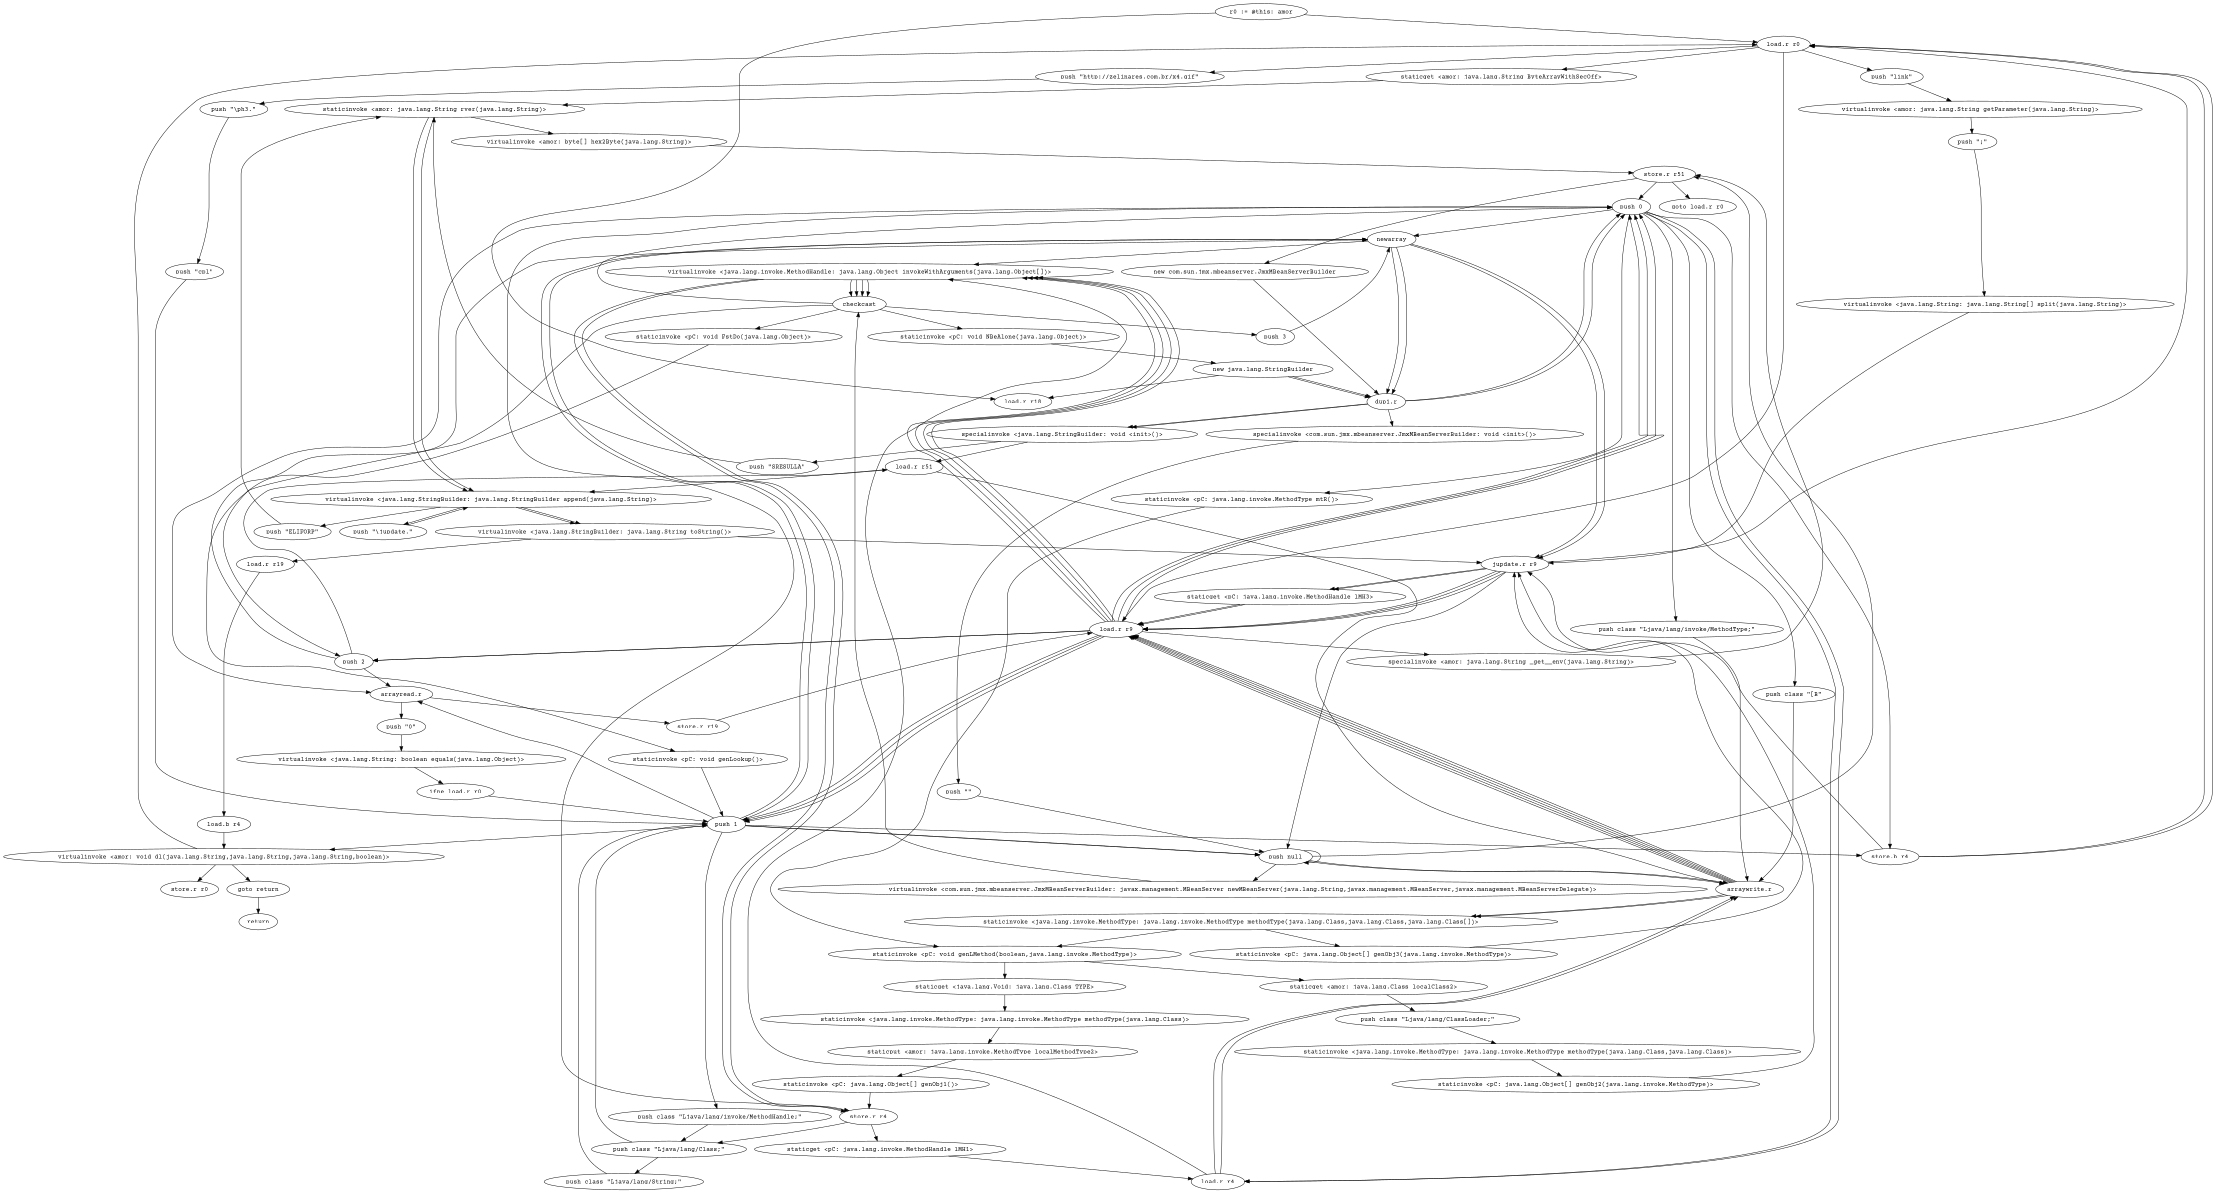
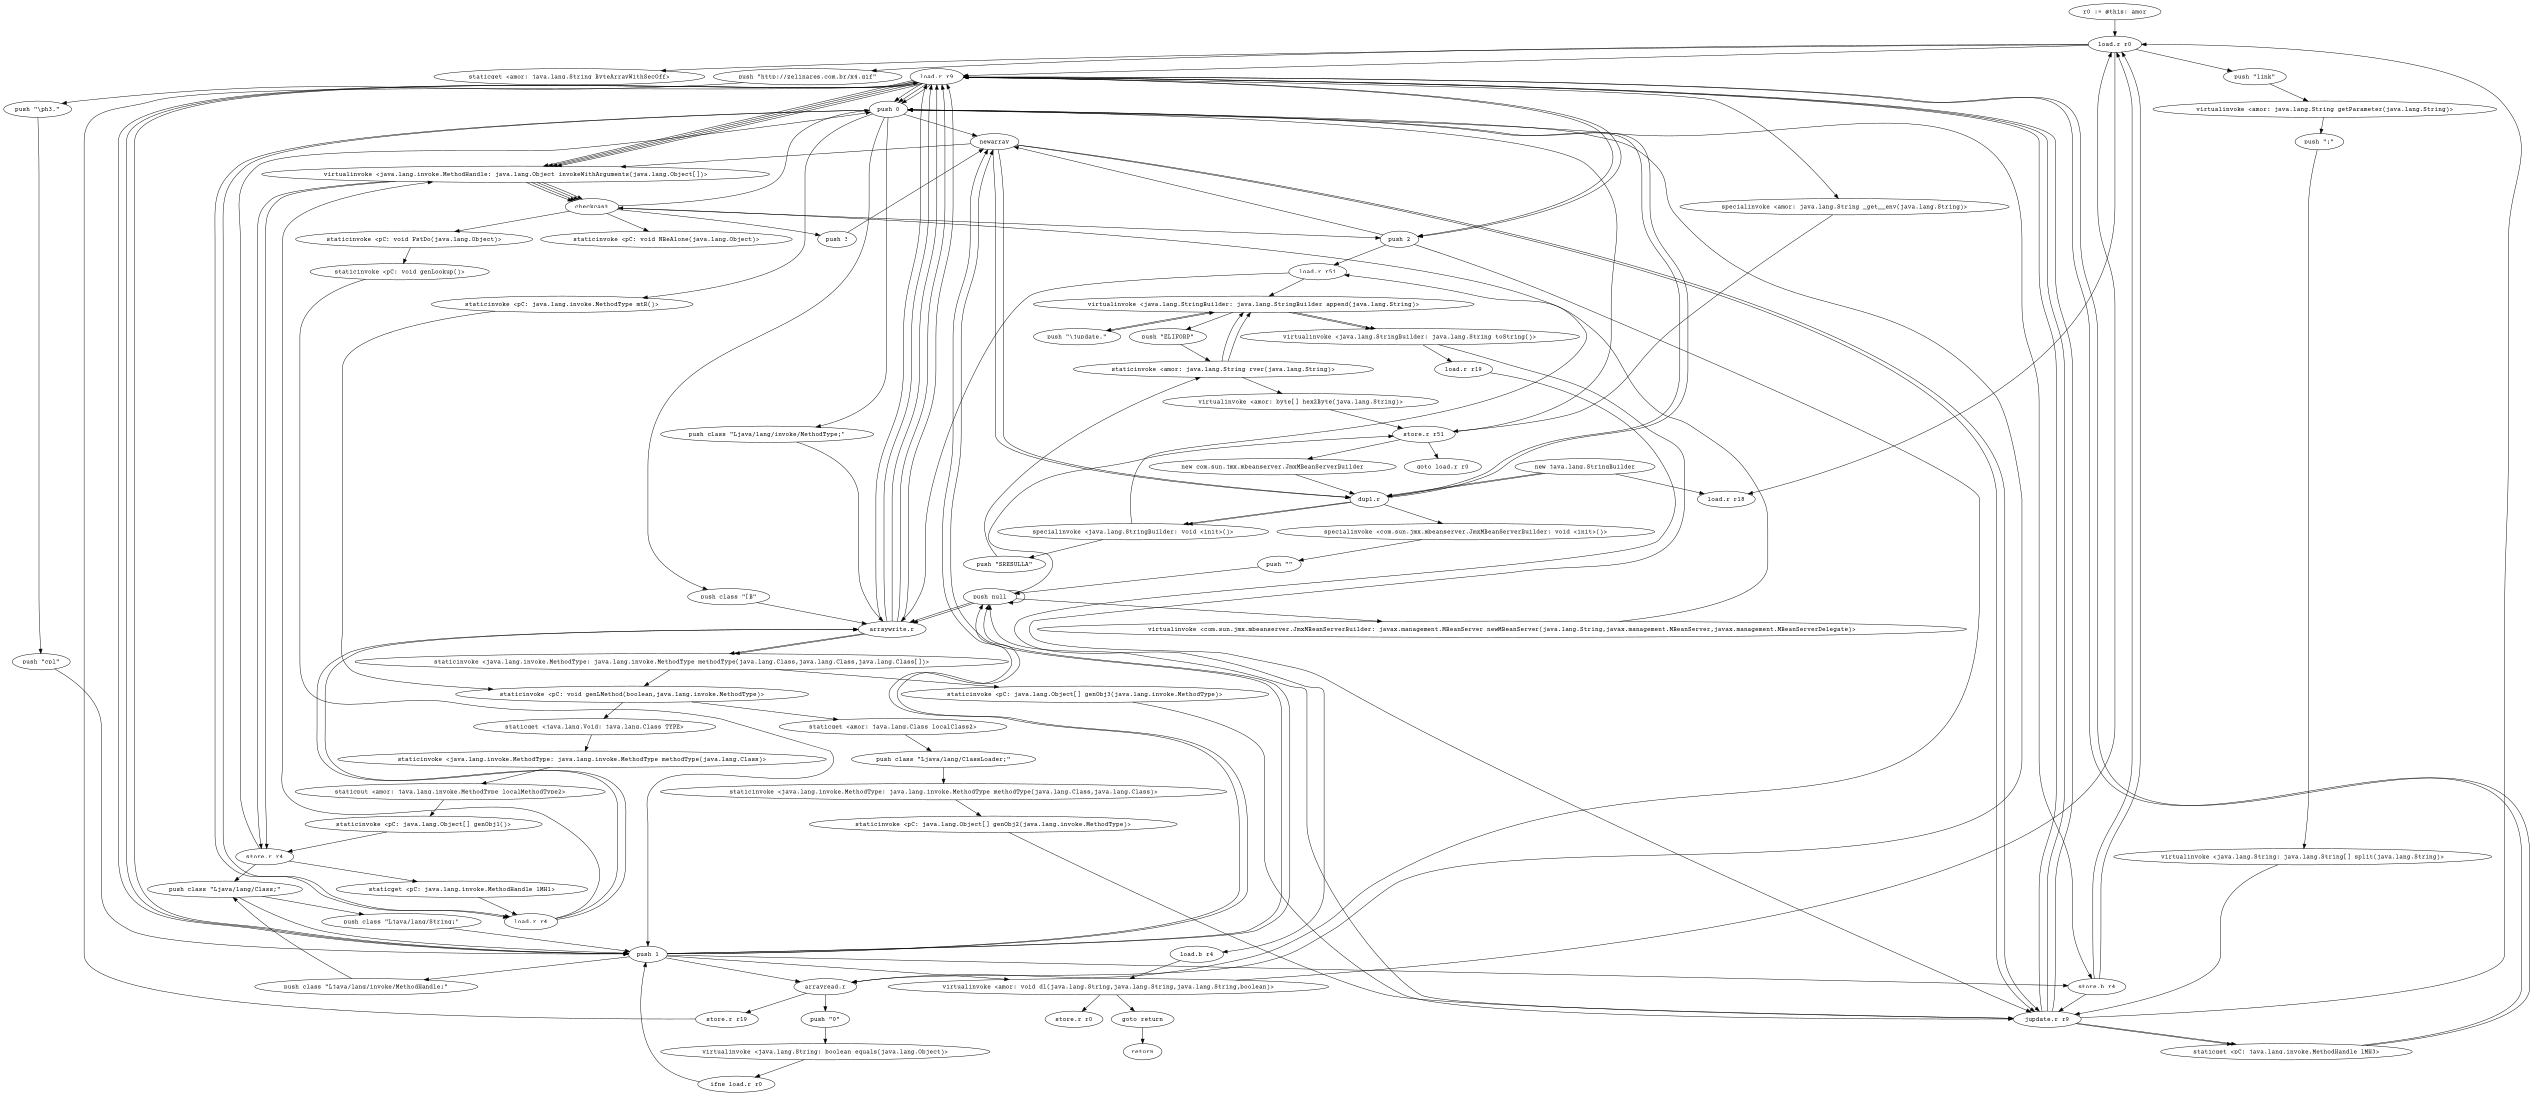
  digraph {
    fontname="Courier Prime"
    node [fontname="Courier Prime"]
    edge [fontname="Courier Prime"]
    "r0 := @this: amor"
    "load.r r0"
    "staticget <amor: java.lang.String ByteArrayWithSecOff>"
    "load.r r9"
    "push \"link\""
    "load.r r18"
    "push \"http://zelinares.com.br/x4.gif\""
    "staticinvoke <amor: java.lang.String rver(java.lang.String)>"
    "push 0"
    "push 2"
    "push 1"
    "virtualinvoke <java.lang.invoke.MethodHandle: java.lang.Object invokeWithArguments(java.lang.Object[])>"
    "specialinvoke <amor: java.lang.String _get__env(java.lang.String)>"
    "virtualinvoke <amor: java.lang.String getParameter(java.lang.String)>"
    "push \"\\ph3.\""
    "virtualinvoke <amor: byte[] hex2Byte(java.lang.String)>"
    "virtualinvoke <java.lang.StringBuilder: java.lang.StringBuilder append(java.lang.String)>"
    "store.r r51"
    "push \"ELIFORP\""
    "virtualinvoke <java.lang.StringBuilder: java.lang.String toString()>"
    "push \"\\jupdate.\""
    "new com.sun.jmx.mbeanserver.JmxMBeanServerBuilder"
    "goto load.r r0"
    "dup1.r"
    newarray
    "store.b r4"
    "arrayread.r"
    "push class \"Ljava/lang/invoke/MethodType;\""
    "load.r r4"
    "staticinvoke <pC: java.lang.invoke.MethodType mtR()>"
    "push class \"[B\""
    "specialinvoke <com.sun.jmx.mbeanserver.JmxMBeanServerBuilder: void <init>()>"
    "specialinvoke <java.lang.StringBuilder: void <init>()>"
    "push \"\""
    "load.r r51"
    "push \"SRESULLA\""
    "push null"
    "virtualinvoke <com.sun.jmx.mbeanserver.JmxMBeanServerBuilder: javax.management.MBeanServer newMBeanServer(java.lang.String,javax.management.MBeanServer,javax.management.MBeanServerDelegate)>"
    "arraywrite.r"
    checkcast
    "staticinvoke <java.lang.invoke.MethodType: java.lang.invoke.MethodType methodType(java.lang.Class,java.lang.Class,java.lang.Class[])>"
    "staticinvoke <pC: void FstDo(java.lang.Object)>"
    "push 3"
    "staticinvoke <pC: void NBeAlone(java.lang.Object)>"
    "staticinvoke <pC: void genLookup()>"
    "new java.lang.StringBuilder"
    "push class \"Ljava/lang/invoke/MethodHandle;\""
    "virtualinvoke <amor: void dl(java.lang.String,java.lang.String,java.lang.String,boolean)>"
    "push class \"Ljava/lang/Class;\""
    n50 [label="jupdate.r r9"]
    "store.r r19"
    "push \"0\""
    "goto return"
    "store.r r0"
    "push class \"Ljava/lang/String;\""
    "store.r r4"
    "staticget <pC: java.lang.invoke.MethodHandle lMH3>"
    "staticinvoke <pC: void genLMethod(boolean,java.lang.invoke.MethodType)>"
    "staticinvoke <pC: java.lang.Object[] genObj3(java.lang.invoke.MethodType)>"
    "staticget <java.lang.Void: java.lang.Class TYPE>"
    "staticget <amor: java.lang.Class localClass2>"
    "staticinvoke <java.lang.invoke.MethodType: java.lang.invoke.MethodType methodType(java.lang.Class)>"
    "push class \"Ljava/lang/ClassLoader;\""
    "staticput <amor: java.lang.invoke.MethodType localMethodType2>"
    "staticinvoke <pC: java.lang.Object[] genObj1()>"
    "staticget <pC: java.lang.invoke.MethodHandle lMH1>"
    "staticinvoke <java.lang.invoke.MethodType: java.lang.invoke.MethodType methodType(java.lang.Class,java.lang.Class)>"
    "staticinvoke <pC: java.lang.Object[] genObj2(java.lang.invoke.MethodType)>"
    "load.r r19"
    "load.b r4"
    "push \";\""
    "virtualinvoke <java.lang.String: java.lang.String[] split(java.lang.String)>"
    "virtualinvoke <java.lang.String: boolean equals(java.lang.Object)>"
    "ifne load.r r0"
    return
    "push \"cpl\""
    "r0 := @this: amor" -> "load.r r0"
    "load.r r0" -> "staticget <amor: java.lang.String ByteArrayWithSecOff>"
    "load.r r0" -> "load.r r9"
    "load.r r0" -> "push \"link\""
-   "r0 := @this: amor" -> "load.r r18"
+   "load.r r0" -> "load.r r18"
    "load.r r0" -> "push \"http://zelinares.com.br/x4.gif\""
-   "staticget <amor: java.lang.String ByteArrayWithSecOff>" -> "staticinvoke <amor: java.lang.String rver(java.lang.String)>"
    "load.r r9" -> "push 0"
    "load.r r9" -> "push 0"
    "load.r r9" -> "push 0"
    "load.r r9" -> "push 2"
    "load.r r9" -> "push 2"
    "load.r r9" -> "push 1"
    "load.r r9" -> "push 1"
    "load.r r9" -> "push 1"
    "load.r r9" -> "virtualinvoke <java.lang.invoke.MethodHandle: java.lang.Object invokeWithArguments(java.lang.Object[])>"
    "load.r r9" -> "virtualinvoke <java.lang.invoke.MethodHandle: java.lang.Object invokeWithArguments(java.lang.Object[])>"
    "load.r r9" -> "virtualinvoke <java.lang.invoke.MethodHandle: java.lang.Object invokeWithArguments(java.lang.Object[])>"
    "load.r r9" -> "virtualinvoke <java.lang.invoke.MethodHandle: java.lang.Object invokeWithArguments(java.lang.Object[])>"
    "load.r r9" -> "specialinvoke <amor: java.lang.String _get__env(java.lang.String)>"
    "push \"link\"" -> "virtualinvoke <amor: java.lang.String getParameter(java.lang.String)>"
    "push \"http://zelinares.com.br/x4.gif\"" -> "push \"\\ph3.\""
    "staticinvoke <amor: java.lang.String rver(java.lang.String)>" -> "virtualinvoke <amor: byte[] hex2Byte(java.lang.String)>"
    "staticinvoke <amor: java.lang.String rver(java.lang.String)>" -> "virtualinvoke <java.lang.StringBuilder: java.lang.StringBuilder append(java.lang.String)>"
    "staticinvoke <amor: java.lang.String rver(java.lang.String)>" -> "virtualinvoke <java.lang.StringBuilder: java.lang.StringBuilder append(java.lang.String)>"
    "push 0" -> newarray
    "push 0" -> "store.b r4"
    "push 0" -> "arrayread.r"
    "push 0" -> "push class \"Ljava/lang/invoke/MethodType;\""
    "push 0" -> "load.r r4"
    "push 0" -> "load.r r4"
    "push 0" -> "staticinvoke <pC: java.lang.invoke.MethodType mtR()>"
    "push 0" -> "push class \"[B\""
    "push 2" -> newarray
    "push 2" -> "arrayread.r"
    "push 2" -> "load.r r51"
    "push 1" -> newarray
    "push 1" -> newarray
    "push 1" -> "store.b r4"
    "push 1" -> "arrayread.r"
    "push 1" -> "push null"
    "push 1" -> "push null"
    "push 1" -> "push class \"Ljava/lang/invoke/MethodHandle;\""
    "push 1" -> "virtualinvoke <amor: void dl(java.lang.String,java.lang.String,java.lang.String,boolean)>"
    "virtualinvoke <java.lang.invoke.MethodHandle: java.lang.Object invokeWithArguments(java.lang.Object[])>" -> checkcast
    "virtualinvoke <java.lang.invoke.MethodHandle: java.lang.Object invokeWithArguments(java.lang.Object[])>" -> checkcast
    "virtualinvoke <java.lang.invoke.MethodHandle: java.lang.Object invokeWithArguments(java.lang.Object[])>" -> checkcast
    "virtualinvoke <java.lang.invoke.MethodHandle: java.lang.Object invokeWithArguments(java.lang.Object[])>" -> checkcast
    "virtualinvoke <java.lang.invoke.MethodHandle: java.lang.Object invokeWithArguments(java.lang.Object[])>" -> "store.r r4"
    "virtualinvoke <java.lang.invoke.MethodHandle: java.lang.Object invokeWithArguments(java.lang.Object[])>" -> "store.r r4"
    "specialinvoke <amor: java.lang.String _get__env(java.lang.String)>" -> "store.r r51"
    "virtualinvoke <amor: java.lang.String getParameter(java.lang.String)>" -> "push \";\""
    "push \"\\ph3.\"" -> "push \"cpl\""
    "virtualinvoke <amor: byte[] hex2Byte(java.lang.String)>" -> "store.r r51"
    "virtualinvoke <java.lang.StringBuilder: java.lang.StringBuilder append(java.lang.String)>" -> "push \"ELIFORP\""
    "virtualinvoke <java.lang.StringBuilder: java.lang.StringBuilder append(java.lang.String)>" -> "virtualinvoke <java.lang.StringBuilder: java.lang.String toString()>"
    "virtualinvoke <java.lang.StringBuilder: java.lang.StringBuilder append(java.lang.String)>" -> "virtualinvoke <java.lang.StringBuilder: java.lang.String toString()>"
    "virtualinvoke <java.lang.StringBuilder: java.lang.StringBuilder append(java.lang.String)>" -> "push \"\\jupdate.\""
    "store.r r51" -> "push 0"
    "store.r r51" -> "new com.sun.jmx.mbeanserver.JmxMBeanServerBuilder"
    "store.r r51" -> "goto load.r r0"
    "push \"ELIFORP\"" -> "staticinvoke <amor: java.lang.String rver(java.lang.String)>"
    "virtualinvoke <java.lang.StringBuilder: java.lang.String toString()>" -> n50
    "virtualinvoke <java.lang.StringBuilder: java.lang.String toString()>" -> "load.r r19"
    "push \"\\jupdate.\"" -> "virtualinvoke <java.lang.StringBuilder: java.lang.StringBuilder append(java.lang.String)>"
    "new com.sun.jmx.mbeanserver.JmxMBeanServerBuilder" -> "dup1.r"
    "dup1.r" -> "push 0"
    "dup1.r" -> "push 0"
    "dup1.r" -> "specialinvoke <com.sun.jmx.mbeanserver.JmxMBeanServerBuilder: void <init>()>"
    "dup1.r" -> "specialinvoke <java.lang.StringBuilder: void <init>()>"
    "dup1.r" -> "specialinvoke <java.lang.StringBuilder: void <init>()>"
    newarray -> "virtualinvoke <java.lang.invoke.MethodHandle: java.lang.Object invokeWithArguments(java.lang.Object[])>"
    newarray -> "dup1.r"
    newarray -> "dup1.r"
    newarray -> n50
    newarray -> n50
    "store.b r4" -> "load.r r0"
    "store.b r4" -> "load.r r0"
    "store.b r4" -> n50
    "arrayread.r" -> "store.r r19"
    "arrayread.r" -> "push \"0\""
    "push class \"Ljava/lang/invoke/MethodType;\"" -> "arraywrite.r"
    "load.r r4" -> "virtualinvoke <java.lang.invoke.MethodHandle: java.lang.Object invokeWithArguments(java.lang.Object[])>"
    "load.r r4" -> "arraywrite.r"
    "load.r r4" -> "arraywrite.r"
    "staticinvoke <pC: java.lang.invoke.MethodType mtR()>" -> "staticinvoke <pC: void genLMethod(boolean,java.lang.invoke.MethodType)>"
    "push class \"[B\"" -> "arraywrite.r"
    "specialinvoke <com.sun.jmx.mbeanserver.JmxMBeanServerBuilder: void <init>()>" -> "push \"\""
    "specialinvoke <java.lang.StringBuilder: void <init>()>" -> "load.r r51"
    "specialinvoke <java.lang.StringBuilder: void <init>()>" -> "push \"SRESULLA\""
    "push \"\"" -> "push null"
    "load.r r51" -> "virtualinvoke <java.lang.StringBuilder: java.lang.StringBuilder append(java.lang.String)>"
    "load.r r51" -> "arraywrite.r"
    "push \"SRESULLA\"" -> "staticinvoke <amor: java.lang.String rver(java.lang.String)>"
    "push null" -> "store.r r51"
    "push null" -> "push null"
    "push null" -> "virtualinvoke <com.sun.jmx.mbeanserver.JmxMBeanServerBuilder: javax.management.MBeanServer newMBeanServer(java.lang.String,javax.management.MBeanServer,javax.management.MBeanServerDelegate)>"
    "push null" -> "arraywrite.r"
    "push null" -> "arraywrite.r"
    "virtualinvoke <com.sun.jmx.mbeanserver.JmxMBeanServerBuilder: javax.management.MBeanServer newMBeanServer(java.lang.String,javax.management.MBeanServer,javax.management.MBeanServerDelegate)>" -> checkcast
    "arraywrite.r" -> "load.r r9"
    "arraywrite.r" -> "load.r r9"
    "arraywrite.r" -> "load.r r9"
    "arraywrite.r" -> "load.r r9"
    "arraywrite.r" -> "load.r r9"
    "arraywrite.r" -> "staticinvoke <java.lang.invoke.MethodType: java.lang.invoke.MethodType methodType(java.lang.Class,java.lang.Class,java.lang.Class[])>"
    "arraywrite.r" -> "staticinvoke <java.lang.invoke.MethodType: java.lang.invoke.MethodType methodType(java.lang.Class,java.lang.Class,java.lang.Class[])>"
    checkcast -> "push 0"
    checkcast -> "push 2"
    checkcast -> "staticinvoke <pC: void FstDo(java.lang.Object)>"
    checkcast -> "push 3"
    checkcast -> "staticinvoke <pC: void NBeAlone(java.lang.Object)>"
    "staticinvoke <java.lang.invoke.MethodType: java.lang.invoke.MethodType methodType(java.lang.Class,java.lang.Class,java.lang.Class[])>" -> "staticinvoke <pC: void genLMethod(boolean,java.lang.invoke.MethodType)>"
    "staticinvoke <java.lang.invoke.MethodType: java.lang.invoke.MethodType methodType(java.lang.Class,java.lang.Class,java.lang.Class[])>" -> "staticinvoke <pC: java.lang.Object[] genObj3(java.lang.invoke.MethodType)>"
    "staticinvoke <pC: void FstDo(java.lang.Object)>" -> "staticinvoke <pC: void genLookup()>"
    "push 3" -> newarray
-   "staticinvoke <pC: void NBeAlone(java.lang.Object)>" -> "new java.lang.StringBuilder"
    "staticinvoke <pC: void genLookup()>" -> "push 1"
    "new java.lang.StringBuilder" -> "load.r r18"
    "new java.lang.StringBuilder" -> "dup1.r"
    "new java.lang.StringBuilder" -> "dup1.r"
    "push class \"Ljava/lang/invoke/MethodHandle;\"" -> "push class \"Ljava/lang/Class;\""
    "virtualinvoke <amor: void dl(java.lang.String,java.lang.String,java.lang.String,boolean)>" -> "load.r r0"
    "virtualinvoke <amor: void dl(java.lang.String,java.lang.String,java.lang.String,boolean)>" -> "goto return"
    "virtualinvoke <amor: void dl(java.lang.String,java.lang.String,java.lang.String,boolean)>" -> "store.r r0"
    "push class \"Ljava/lang/Class;\"" -> "push 1"
    "push class \"Ljava/lang/Class;\"" -> "push class \"Ljava/lang/String;\""
    n50 -> "load.r r0"
    n50 -> "load.r r9"
    n50 -> "load.r r9"
    n50 -> "load.r r9"
    n50 -> "push null"
    n50 -> "staticget <pC: java.lang.invoke.MethodHandle lMH3>"
    n50 -> "staticget <pC: java.lang.invoke.MethodHandle lMH3>"
    "store.r r19" -> "load.r r9"
    "push \"0\"" -> "virtualinvoke <java.lang.String: boolean equals(java.lang.Object)>"
    "goto return" -> return
    "push class \"Ljava/lang/String;\"" -> "push 1"
    "store.r r4" -> "push 0"
    "store.r r4" -> "push class \"Ljava/lang/Class;\""
    "store.r r4" -> "staticget <pC: java.lang.invoke.MethodHandle lMH1>"
    "staticget <pC: java.lang.invoke.MethodHandle lMH3>" -> "load.r r9"
    "staticget <pC: java.lang.invoke.MethodHandle lMH3>" -> "load.r r9"
    "staticinvoke <pC: void genLMethod(boolean,java.lang.invoke.MethodType)>" -> "staticget <java.lang.Void: java.lang.Class TYPE>"
    "staticinvoke <pC: void genLMethod(boolean,java.lang.invoke.MethodType)>" -> "staticget <amor: java.lang.Class localClass2>"
    "staticinvoke <pC: java.lang.Object[] genObj3(java.lang.invoke.MethodType)>" -> n50
    "staticget <java.lang.Void: java.lang.Class TYPE>" -> "staticinvoke <java.lang.invoke.MethodType: java.lang.invoke.MethodType methodType(java.lang.Class)>"
    "staticget <amor: java.lang.Class localClass2>" -> "push class \"Ljava/lang/ClassLoader;\""
    "staticinvoke <java.lang.invoke.MethodType: java.lang.invoke.MethodType methodType(java.lang.Class)>" -> "staticput <amor: java.lang.invoke.MethodType localMethodType2>"
    "push class \"Ljava/lang/ClassLoader;\"" -> "staticinvoke <java.lang.invoke.MethodType: java.lang.invoke.MethodType methodType(java.lang.Class,java.lang.Class)>"
    "staticput <amor: java.lang.invoke.MethodType localMethodType2>" -> "staticinvoke <pC: java.lang.Object[] genObj1()>"
    "staticinvoke <pC: java.lang.Object[] genObj1()>" -> "store.r r4"
    "staticget <pC: java.lang.invoke.MethodHandle lMH1>" -> "load.r r4"
    "staticinvoke <java.lang.invoke.MethodType: java.lang.invoke.MethodType methodType(java.lang.Class,java.lang.Class)>" -> "staticinvoke <pC: java.lang.Object[] genObj2(java.lang.invoke.MethodType)>"
    "staticinvoke <pC: java.lang.Object[] genObj2(java.lang.invoke.MethodType)>" -> n50
    "load.r r19" -> "load.b r4"
    "load.b r4" -> "virtualinvoke <amor: void dl(java.lang.String,java.lang.String,java.lang.String,boolean)>"
    "push \";\"" -> "virtualinvoke <java.lang.String: java.lang.String[] split(java.lang.String)>"
    "virtualinvoke <java.lang.String: java.lang.String[] split(java.lang.String)>" -> n50
    "virtualinvoke <java.lang.String: boolean equals(java.lang.Object)>" -> "ifne load.r r0"
    "ifne load.r r0" -> "push 1"
    "push \"cpl\"" -> "push 1"
  }
